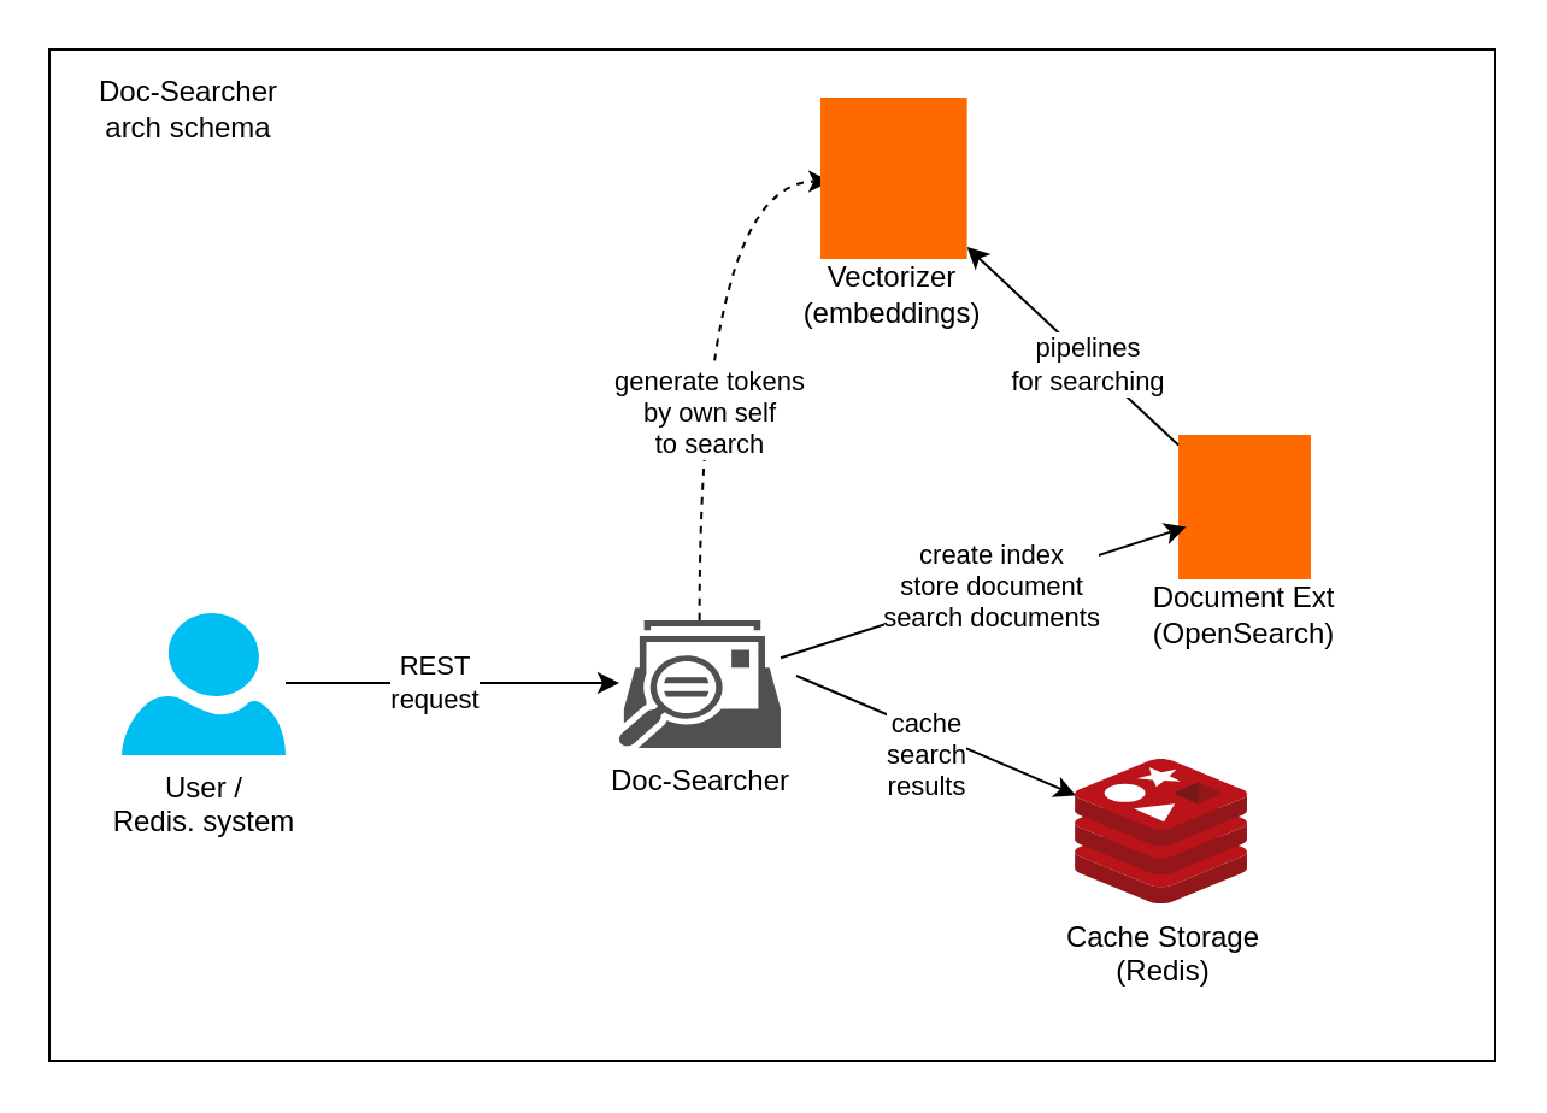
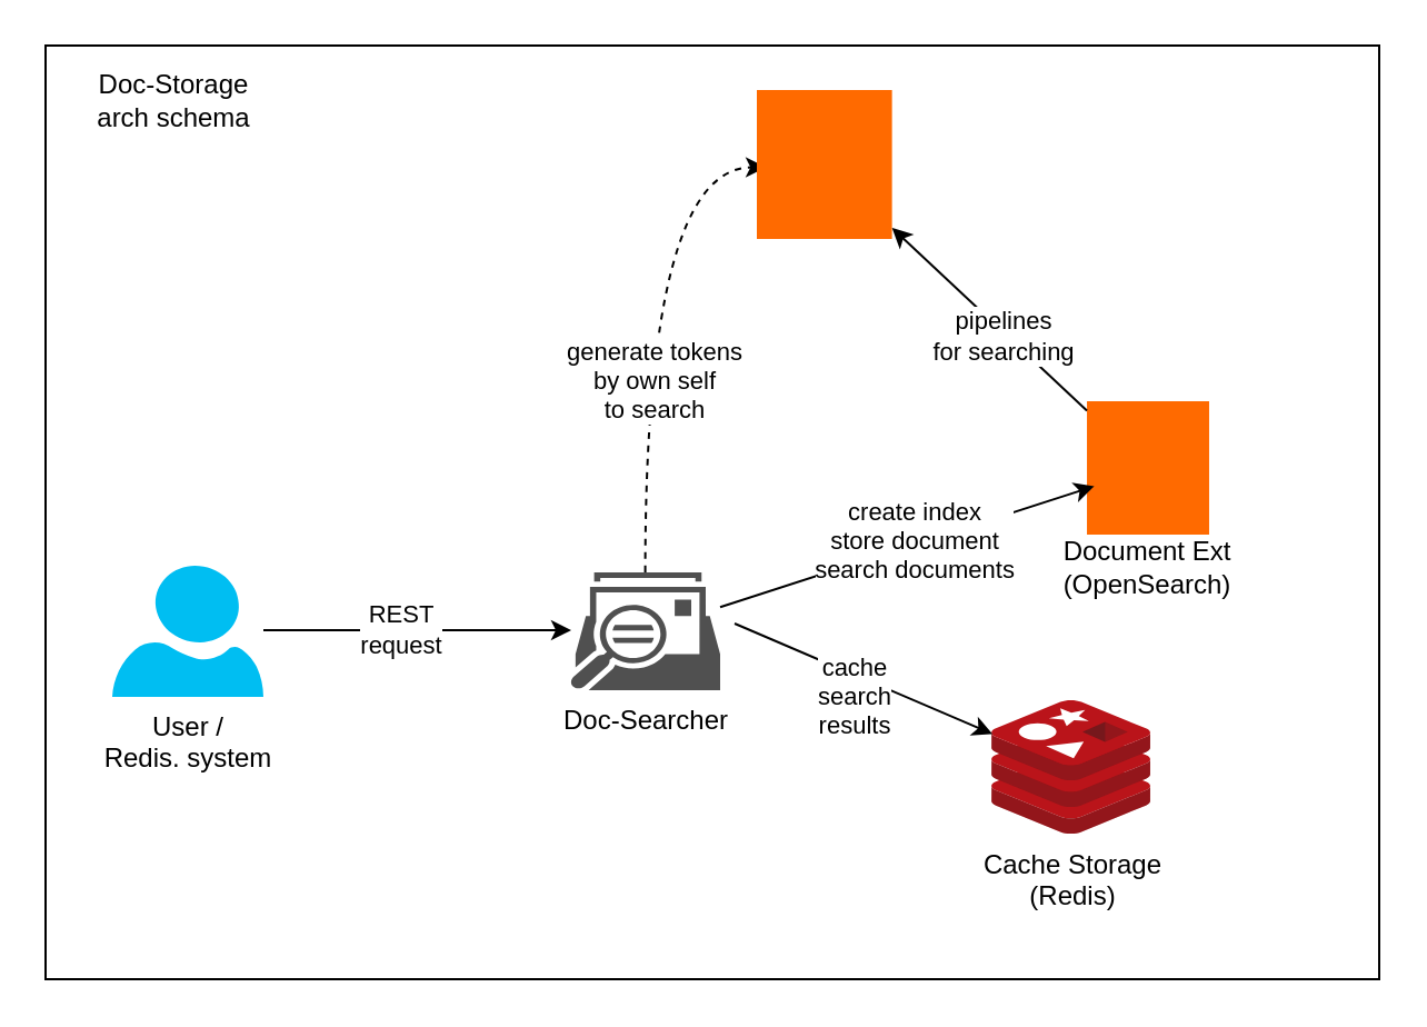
  <mxCell id="0" />
  <mxCell id="1" parent="0" />
  <mxCell id="2" value="" style="rounded=0;whiteSpace=wrap;html=1;" parent="1" vertex="1"><mxGeometry x="20" y="20" width="600" height="420" as="geometry" /></mxCell>
  <mxCell id="3" value="Cache Storage&lt;div&gt;(Redis)&lt;/div&gt;" style="image;sketch=0;aspect=fixed;html=1;points=[];align=center;fontSize=12;image=img/lib/mscae/Cache_Redis_Product.svg;" parent="1" vertex="1"><mxGeometry x="446.06" y="315" width="71.43" height="60" as="geometry" /></mxCell>
  <mxCell id="4" style="rounded=0;orthogonalLoop=1;jettySize=auto;html=1;startArrow=none;startFill=0;" parent="1" target="3" edge="1"><mxGeometry relative="1" as="geometry"><mxPoint x="330" y="280" as="sourcePoint" /></mxGeometry></mxCell>
  <mxCell id="5" value="cache&lt;div&gt;search&lt;/div&gt;&lt;div&gt;results&lt;/div&gt;" style="edgeLabel;html=1;align=center;verticalAlign=middle;resizable=0;points=[];" parent="4" vertex="1" connectable="0"><mxGeometry x="0.149" y="1" relative="1" as="geometry"><mxPoint x="-14" y="5" as="offset" /></mxGeometry></mxCell>
  <mxCell id="6" style="edgeStyle=orthogonalEdgeStyle;rounded=0;orthogonalLoop=1;jettySize=auto;html=1;" parent="1" source="8" edge="1"><mxGeometry relative="1" as="geometry"><mxPoint x="256.5" y="283" as="targetPoint" /></mxGeometry></mxCell>
  <mxCell id="7" value="REST&lt;div&gt;request&lt;/div&gt;" style="edgeLabel;html=1;align=center;verticalAlign=middle;resizable=0;points=[];" parent="6" vertex="1" connectable="0"><mxGeometry x="-0.112" y="1" relative="1" as="geometry"><mxPoint as="offset" /></mxGeometry></mxCell>
  <mxCell id="8" value="User /&lt;div&gt;Redis. system&lt;/div&gt;" style="verticalLabelPosition=bottom;html=1;verticalAlign=top;align=center;strokeColor=none;fillColor=#00BEF2;shape=mxgraph.azure.user;" parent="1" vertex="1"><mxGeometry x="50" y="254" width="68" height="59" as="geometry" /></mxCell>
- <mxCell id="9" value="Doc-Searcher&lt;br&gt;&lt;div&gt;arch schema&lt;/div&gt;" style="text;html=1;align=center;verticalAlign=middle;whiteSpace=wrap;rounded=0;" parent="1" vertex="1"><mxGeometry x="38" y="30" width="80" height="30" as="geometry" /></mxCell>
+ <mxCell id="9" value="Doc-Storage&lt;br&gt;&lt;div&gt;arch schema&lt;/div&gt;" style="text;html=1;align=center;verticalAlign=middle;whiteSpace=wrap;rounded=0;" parent="1" vertex="1"><mxGeometry x="38" y="30" width="80" height="30" as="geometry" /></mxCell>
  <mxCell id="10" style="rounded=0;orthogonalLoop=1;jettySize=auto;html=1;entryX=0.067;entryY=0.519;entryDx=0;entryDy=0;entryPerimeter=0;edgeStyle=orthogonalEdgeStyle;curved=1;dashed=1;" edge="1" parent="1" source="12" target="13"><mxGeometry relative="1" as="geometry"><Array as="points"><mxPoint x="290" y="75" /></Array></mxGeometry></mxCell>
  <mxCell id="11" value="generate&amp;nbsp;&lt;span style=&quot;background-color: light-dark(#ffffff, var(--ge-dark-color, #121212)); color: light-dark(rgb(0, 0, 0), rgb(255, 255, 255));&quot;&gt;tokens&lt;/span&gt;&lt;div&gt;by own self&lt;br&gt;&lt;div&gt;&lt;span style=&quot;background-color: light-dark(#ffffff, var(--ge-dark-color, #121212)); color: light-dark(rgb(0, 0, 0), rgb(255, 255, 255));&quot;&gt;to search&lt;/span&gt;&lt;/div&gt;&lt;/div&gt;" style="edgeLabel;html=1;align=center;verticalAlign=middle;resizable=0;points=[];" vertex="1" connectable="0" parent="10"><mxGeometry x="-0.162" y="-4" relative="1" as="geometry"><mxPoint y="12" as="offset" /></mxGeometry></mxCell>
  <mxCell id="12" value="Doc-Searcher" style="sketch=0;pointerEvents=1;shadow=0;dashed=0;html=1;strokeColor=none;fillColor=#505050;labelPosition=center;verticalLabelPosition=bottom;verticalAlign=top;outlineConnect=0;align=center;shape=mxgraph.office.communications.discovery_search_mailbox;" vertex="1" parent="1"><mxGeometry x="256" y="257" width="67.5" height="53" as="geometry" /></mxCell>
  <mxCell id="13" value="" style="points=[];aspect=fixed;html=1;align=center;shadow=0;dashed=0;fillColor=#FF6A00;strokeColor=none;shape=mxgraph.alibaba_cloud.nlp_natural_language_processing;" vertex="1" parent="1"><mxGeometry x="340" y="40" width="60.81" height="67" as="geometry" /></mxCell>
- <mxCell id="14" value="Vectorizer&lt;div&gt;(embeddings)&lt;/div&gt;" style="text;html=1;align=center;verticalAlign=middle;whiteSpace=wrap;rounded=0;" vertex="1" parent="1"><mxGeometry x="340" y="107" width="60" height="30" as="geometry" /></mxCell>
  <mxCell id="15" value="" style="points=[];aspect=fixed;html=1;align=center;shadow=0;dashed=0;fillColor=#FF6A00;strokeColor=none;shape=mxgraph.alibaba_cloud.elasticsearch;" vertex="1" parent="1"><mxGeometry x="488.52" y="180" width="54.97" height="60" as="geometry" /></mxCell>
  <mxCell id="16" value="Document Ext&lt;div&gt;(OpenSearch)&lt;/div&gt;" style="text;html=1;align=center;verticalAlign=middle;whiteSpace=wrap;rounded=0;" vertex="1" parent="1"><mxGeometry x="461" y="240" width="110" height="30" as="geometry" /></mxCell>
  <mxCell id="17" style="rounded=0;orthogonalLoop=1;jettySize=auto;html=1;entryX=0.06;entryY=0.637;entryDx=0;entryDy=0;entryPerimeter=0;" edge="1" parent="1" source="12" target="15"><mxGeometry relative="1" as="geometry" /></mxCell>
  <mxCell id="18" value="create index&lt;div&gt;store document&lt;/div&gt;&lt;div&gt;search documents&lt;/div&gt;" style="edgeLabel;html=1;align=center;verticalAlign=middle;resizable=0;points=[];" vertex="1" connectable="0" parent="17"><mxGeometry x="-0.005" y="3" relative="1" as="geometry"><mxPoint x="4" as="offset" /></mxGeometry></mxCell>
  <mxCell id="19" style="rounded=0;orthogonalLoop=1;jettySize=auto;html=1;" edge="1" parent="1" source="15" target="13"><mxGeometry relative="1" as="geometry" /></mxCell>
  <mxCell id="20" value="pipelines&lt;div&gt;for&amp;nbsp;&lt;span style=&quot;background-color: light-dark(#ffffff, var(--ge-dark-color, #121212)); color: light-dark(rgb(0, 0, 0), rgb(255, 255, 255));&quot;&gt;searching&lt;/span&gt;&lt;/div&gt;" style="edgeLabel;html=1;align=center;verticalAlign=middle;resizable=0;points=[];" vertex="1" connectable="0" parent="19"><mxGeometry x="0.067" y="-2" relative="1" as="geometry"><mxPoint x="7" y="11" as="offset" /></mxGeometry></mxCell>
